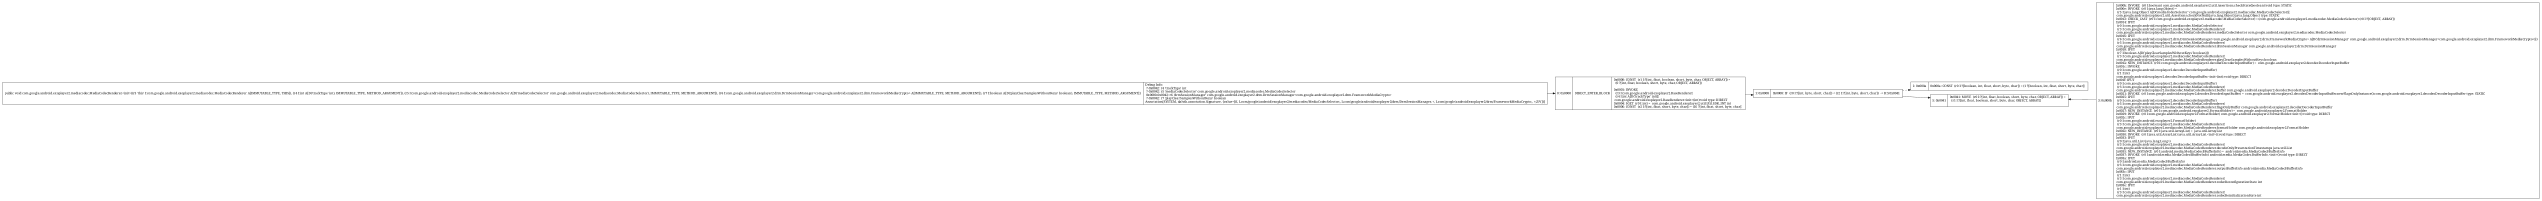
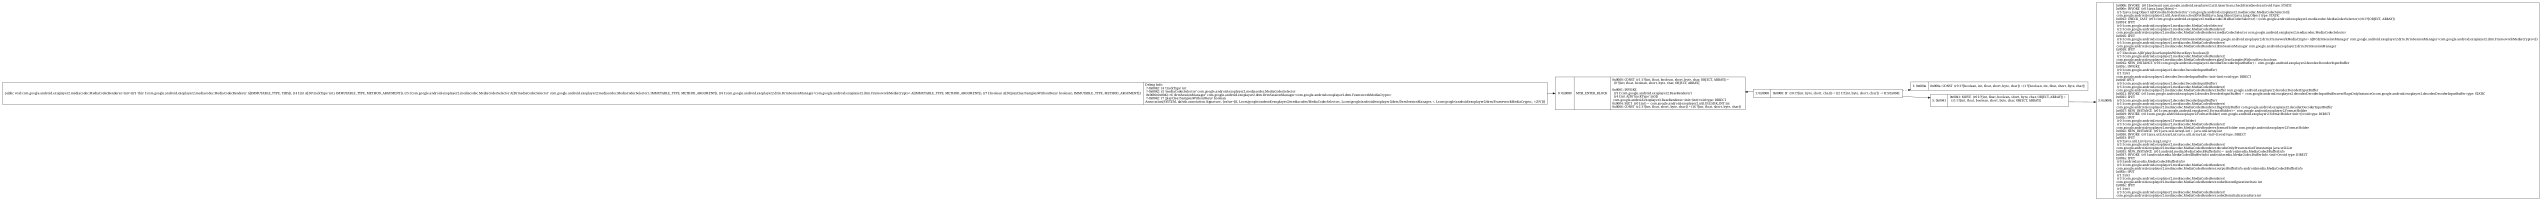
  digraph {
    fontname="Noto Serif"
    rankdir=LR
    node [fontname="Noto Serif" shape=record]
    edge [fontname="Noto Serif"]
-   n1 [label="{0\:\ 0x0000|DIRECT_ENTER_BLOCK\l|0x0000: CONST  (r1 I:?[int, float, boolean, short, byte, char, OBJECT, ARRAY]) = \l  (0 ?[int, float, boolean, short, byte, char, OBJECT, ARRAY])\l \l0x0001: INVOKE  \l  (r3 I:com.google.android.exoplayer2.BaseRenderer)\l  (r4 I:int A[D('trackType' int)])\l com.google.android.exoplayer2.BaseRenderer.\<init\>(int):void type: DIRECT \l0x0004: SGET  (r0 I:int) =  com.google.android.exoplayer2.util.Util.SDK_INT int \l0x0006: CONST  (r2 I:?[int, float, short, byte, char]) = (16 ?[int, float, short, byte, char]) \l}"]
+   n1 [label="{0\:\ 0x0000|MTH_ENTER_BLOCK\l|0x0000: CONST  (r1 I:?[int, float, boolean, short, byte, char, OBJECT, ARRAY]) = \l  (0 ?[int, float, boolean, short, byte, char, OBJECT, ARRAY])\l \l0x0001: INVOKE  \l  (r3 I:com.google.android.exoplayer2.BaseRenderer)\l  (r4 I:int A[D('trackType' int)])\l com.google.android.exoplayer2.BaseRenderer.\<init\>(int):void type: DIRECT \l0x0004: SGET  (r0 I:int) =  com.google.android.exoplayer2.util.Util.SDK_INT int \l0x0006: CONST  (r2 I:?[int, float, short, byte, char]) = (16 ?[int, float, short, byte, char]) \l}"]
    n2 [label="{1\:\ 0x0008|0x0008: IF  (r0 I:?[int, byte, short, char]) \< (r2 I:?[int, byte, short, char])  \-\> B:5:0x0041 \l}"]
    n3 [label="{2\:\ 0x000a|0x000a: CONST  (r0 I:?[boolean, int, float, short, byte, char]) = (1 ?[boolean, int, float, short, byte, char]) \l}"]
    n4 [label="{5\:\ 0x0041|0x0041: MOVE  (r0 I:?[int, float, boolean, short, byte, char, OBJECT, ARRAY]) = \l  (r1 I:?[int, float, boolean, short, byte, char, OBJECT, ARRAY])\l \l}"]
    n5 [label="{3\:\ 0x000b|0x000b: INVOKE  (r0 I:boolean) com.google.android.exoplayer2.util.Assertions.checkState(boolean):void type: STATIC \l0x000e: INVOKE  (r0 I:java.lang.Object) = \l  (r5 I:java.lang.Object A[D('mediaCodecSelector' com.google.android.exoplayer2.mediacodec.MediaCodecSelector)])\l com.google.android.exoplayer2.util.Assertions.checkNotNull(java.lang.Object):java.lang.Object type: STATIC \l0x0012: CHECK_CAST  (r0 I:com.google.android.exoplayer2.mediacodec.MediaCodecSelector) = (com.google.android.exoplayer2.mediacodec.MediaCodecSelector) (r0 I:?[OBJECT, ARRAY]) \l0x0014: IPUT  \l  (r0 I:com.google.android.exoplayer2.mediacodec.MediaCodecSelector)\l  (r3 I:com.google.android.exoplayer2.mediacodec.MediaCodecRenderer)\l com.google.android.exoplayer2.mediacodec.MediaCodecRenderer.mediaCodecSelector com.google.android.exoplayer2.mediacodec.MediaCodecSelector \l0x0016: IPUT  \l  (r6 I:com.google.android.exoplayer2.drm.DrmSessionManager\<com.google.android.exoplayer2.drm.FrameworkMediaCrypto\> A[D('drmSessionManager' com.google.android.exoplayer2.drm.DrmSessionManager\<com.google.android.exoplayer2.drm.FrameworkMediaCrypto\>)])\l  (r3 I:com.google.android.exoplayer2.mediacodec.MediaCodecRenderer)\l com.google.android.exoplayer2.mediacodec.MediaCodecRenderer.drmSessionManager com.google.android.exoplayer2.drm.DrmSessionManager \l0x0018: IPUT  \l  (r7 I:boolean A[D('playClearSamplesWithoutKeys' boolean)])\l  (r3 I:com.google.android.exoplayer2.mediacodec.MediaCodecRenderer)\l com.google.android.exoplayer2.mediacodec.MediaCodecRenderer.playClearSamplesWithoutKeys boolean \l0x001a: NEW_INSTANCE  (r0 I:com.google.android.exoplayer2.decoder.DecoderInputBuffer) =  com.google.android.exoplayer2.decoder.DecoderInputBuffer \l0x001c: INVOKE  \l  (r0 I:com.google.android.exoplayer2.decoder.DecoderInputBuffer)\l  (r1 I:int)\l com.google.android.exoplayer2.decoder.DecoderInputBuffer.\<init\>(int):void type: DIRECT \l0x001f: IPUT  \l  (r0 I:com.google.android.exoplayer2.decoder.DecoderInputBuffer)\l  (r3 I:com.google.android.exoplayer2.mediacodec.MediaCodecRenderer)\l com.google.android.exoplayer2.mediacodec.MediaCodecRenderer.buffer com.google.android.exoplayer2.decoder.DecoderInputBuffer \l0x0021: INVOKE  (r0 I:com.google.android.exoplayer2.decoder.DecoderInputBuffer) =  com.google.android.exoplayer2.decoder.DecoderInputBuffer.newFlagsOnlyInstance():com.google.android.exoplayer2.decoder.DecoderInputBuffer type: STATIC \l0x0025: IPUT  \l  (r0 I:com.google.android.exoplayer2.decoder.DecoderInputBuffer)\l  (r3 I:com.google.android.exoplayer2.mediacodec.MediaCodecRenderer)\l com.google.android.exoplayer2.mediacodec.MediaCodecRenderer.flagsOnlyBuffer com.google.android.exoplayer2.decoder.DecoderInputBuffer \l0x0027: NEW_INSTANCE  (r0 I:com.google.android.exoplayer2.FormatHolder) =  com.google.android.exoplayer2.FormatHolder \l0x0029: INVOKE  (r0 I:com.google.android.exoplayer2.FormatHolder) com.google.android.exoplayer2.FormatHolder.\<init\>():void type: DIRECT \l0x002c: IPUT  \l  (r0 I:com.google.android.exoplayer2.FormatHolder)\l  (r3 I:com.google.android.exoplayer2.mediacodec.MediaCodecRenderer)\l com.google.android.exoplayer2.mediacodec.MediaCodecRenderer.formatHolder com.google.android.exoplayer2.FormatHolder \l0x002e: NEW_INSTANCE  (r0 I:java.util.ArrayList) =  java.util.ArrayList \l0x0030: INVOKE  (r0 I:java.util.ArrayList) java.util.ArrayList.\<init\>():void type: DIRECT \l0x0033: IPUT  \l  (r0 I:java.util.List\<java.lang.Long\>)\l  (r3 I:com.google.android.exoplayer2.mediacodec.MediaCodecRenderer)\l com.google.android.exoplayer2.mediacodec.MediaCodecRenderer.decodeOnlyPresentationTimestamps java.util.List \l0x0035: NEW_INSTANCE  (r0 I:android.media.MediaCodec$BufferInfo) =  android.media.MediaCodec$BufferInfo \l0x0037: INVOKE  (r0 I:android.media.MediaCodec$BufferInfo) android.media.MediaCodec.BufferInfo.\<init\>():void type: DIRECT \l0x003a: IPUT  \l  (r0 I:android.media.MediaCodec$BufferInfo)\l  (r3 I:com.google.android.exoplayer2.mediacodec.MediaCodecRenderer)\l com.google.android.exoplayer2.mediacodec.MediaCodecRenderer.outputBufferInfo android.media.MediaCodec$BufferInfo \l0x083c: IPUT  \l  (r1 I:int)\l  (r3 I:com.google.android.exoplayer2.mediacodec.MediaCodecRenderer)\l com.google.android.exoplayer2.mediacodec.MediaCodecRenderer.codecReconfigurationState int \l0x003e: IPUT  \l  (r1 I:int)\l  (r3 I:com.google.android.exoplayer2.mediacodec.MediaCodecRenderer)\l com.google.android.exoplayer2.mediacodec.MediaCodecRenderer.codecReinitializationState int \l}"]
    n6 [label="{public void com.google.android.exoplayer2.mediacodec.MediaCodecRenderer.\<init\>((r3 'this' I:com.google.android.exoplayer2.mediacodec.MediaCodecRenderer A[IMMUTABLE_TYPE, THIS]), (r4 I:int A[D('trackType' int), IMMUTABLE_TYPE, METHOD_ARGUMENT]), (r5 I:com.google.android.exoplayer2.mediacodec.MediaCodecSelector A[D('mediaCodecSelector' com.google.android.exoplayer2.mediacodec.MediaCodecSelector), IMMUTABLE_TYPE, METHOD_ARGUMENT]), (r6 I:com.google.android.exoplayer2.drm.DrmSessionManager\<com.google.android.exoplayer2.drm.FrameworkMediaCrypto\> A[IMMUTABLE_TYPE, METHOD_ARGUMENT]), (r7 I:boolean A[D('playClearSamplesWithoutKeys' boolean), IMMUTABLE_TYPE, METHOD_ARGUMENT]))  | Debug Info:\l  ?\-0x0042: r4 'trackType' int\l  ?\-0x0042: r5 'mediaCodecSelector' com.google.android.exoplayer2.mediacodec.MediaCodecSelector\l  0x0000\-0x0042: r6 'drmSessionManager' com.google.android.exoplayer2.drm.DrmSessionManager\<com.google.android.exoplayer2.drm.FrameworkMediaCrypto\>\l  ?\-0x0042: r7 'playClearSamplesWithoutKeys' boolean\lAnnotation[SYSTEM, dalvik.annotation.Signature, \{value=[(I, Lcom\/google\/android\/exoplayer2\/mediacodec\/MediaCodecSelector;, Lcom\/google\/android\/exoplayer2\/drm\/DrmSessionManager, \<, Lcom\/google\/android\/exoplayer2\/drm\/FrameworkMediaCrypto;, \>;Z)V]\}]\l}"]
-   n1 -> n2
+   n2 -> n1
    n2 -> n3 [style=dashed]
    n2 -> n4
-   n5 -> n4
+   n4 -> n5
    n6 -> n1
  }
